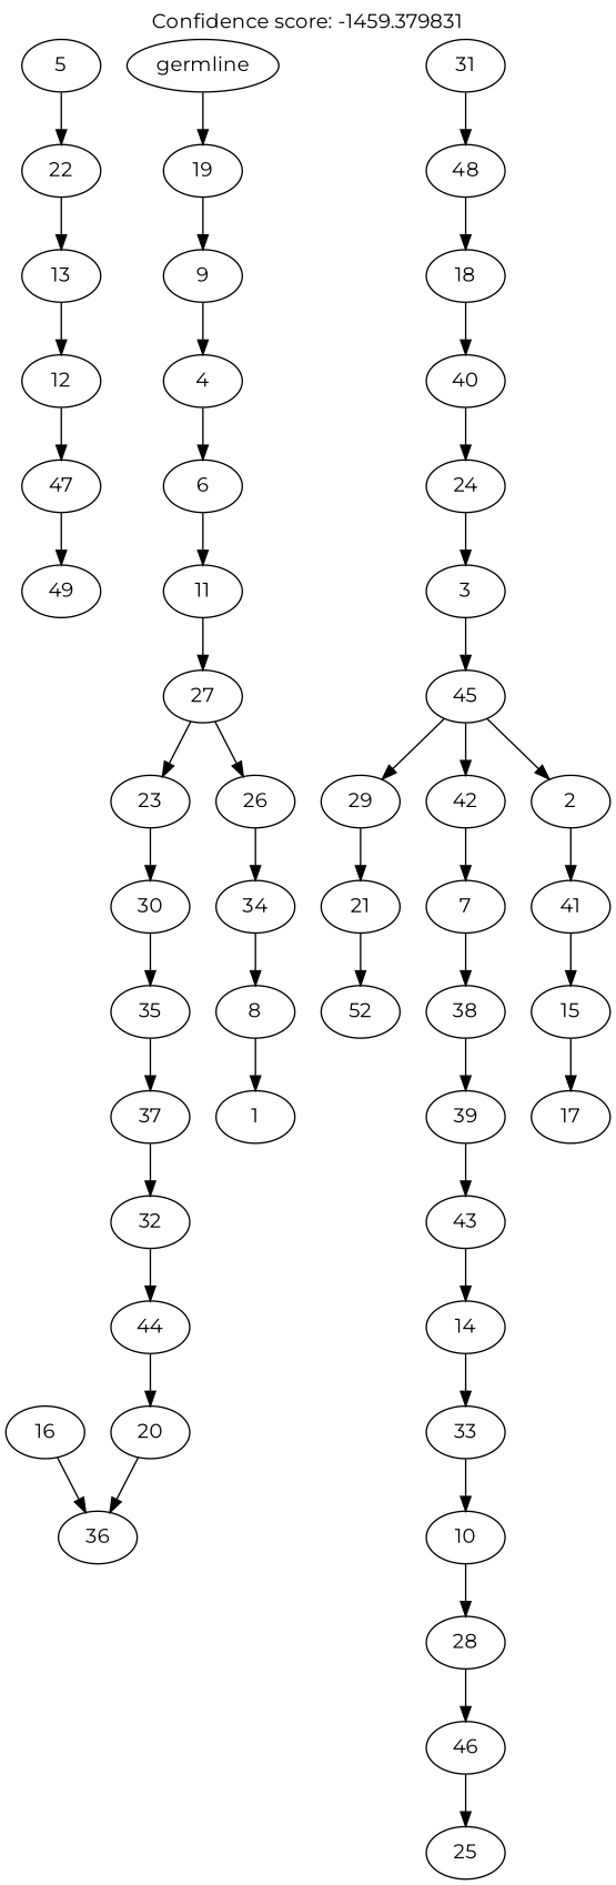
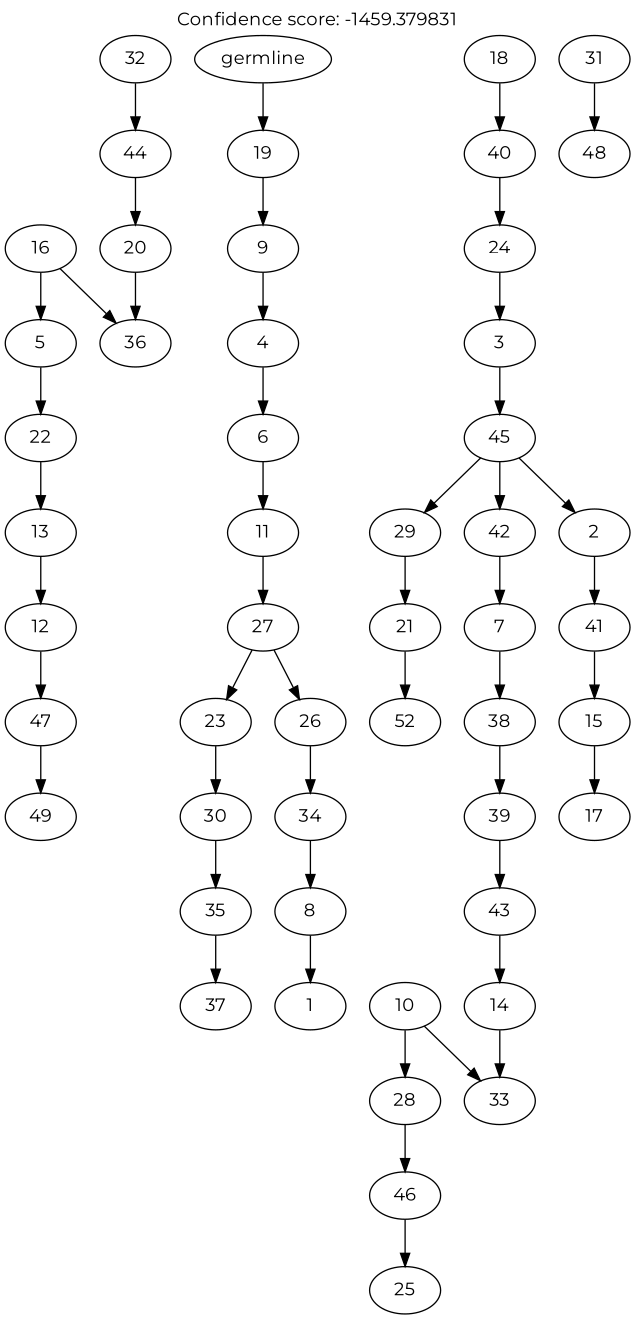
  digraph {
    fontname=Montserrat
    label="Confidence score: -1459.379831"
    labelloc=t
    node [fontname=Montserrat]
    edge [fontname=Montserrat]
    n1 [label=47]
    n2 [label=49]
    n3 [label=12]
    n4 [label=13]
    n5 [label=22]
    n6 [label=5]
    n7 [label=16]
    n8 [label=36]
    n9 [label=20]
    n10 [label=44]
    n11 [label=32]
    n12 [label=37]
    n13 [label=35]
    n14 [label=30]
    n15 [label=23]
    n16 [label=21]
    n17 [label=52]
    n18 [label=29]
    n19 [label=46]
    n20 [label=25]
    n21 [label=28]
    n22 [label=10]
    n23 [label=33]
    n24 [label=14]
    n25 [label=43]
    n26 [label=39]
    n27 [label=38]
    n28 [label=7]
    n29 [label=42]
    n30 [label=15]
    n31 [label=17]
    n32 [label=41]
    n33 [label=2]
    n34 [label=45]
    n35 [label=3]
    n36 [label=24]
    n37 [label=40]
    n38 [label=18]
    n39 [label=48]
    n40 [label=31]
    n41 [label=1]
    n42 [label=8]
    n43 [label=34]
    n44 [label=26]
    n45 [label=27]
    n46 [label=11]
    n47 [label=6]
    n48 [label=4]
    n49 [label=9]
    n50 [label=19]
    n51 [label=germline]
    n1 -> n2
    n3 -> n1
    n4 -> n3
    n5 -> n4
    n6 -> n5
+   n7 -> n6
    n7 -> n8
    n9 -> n8
    n10 -> n9
    n11 -> n10
-   n12 -> n11
    n13 -> n12
    n14 -> n13
    n15 -> n14
    n16 -> n17
    n18 -> n16
    n19 -> n20
    n21 -> n19
    n22 -> n21
-   n23 -> n22
+   n22 -> n23
    n24 -> n23
    n25 -> n24
    n26 -> n25
    n27 -> n26
    n28 -> n27
    n29 -> n28
    n30 -> n31
    n32 -> n30
    n33 -> n32
    n34 -> n18
    n34 -> n29
    n34 -> n33
    n35 -> n34
    n36 -> n35
    n37 -> n36
    n38 -> n37
-   n39 -> n38
    n40 -> n39
    n42 -> n41
    n43 -> n42
    n44 -> n43
    n45 -> n15
    n45 -> n44
    n46 -> n45
    n47 -> n46
    n48 -> n47
    n49 -> n48
    n50 -> n49
    n51 -> n50
  }
